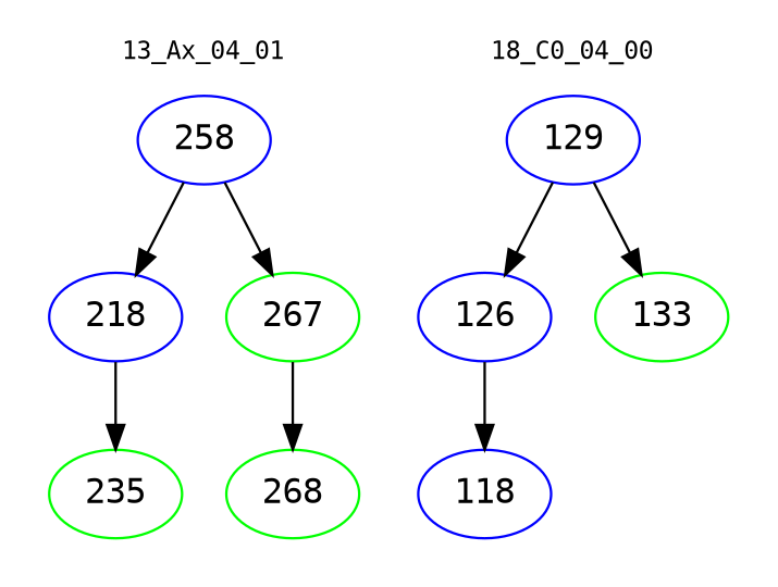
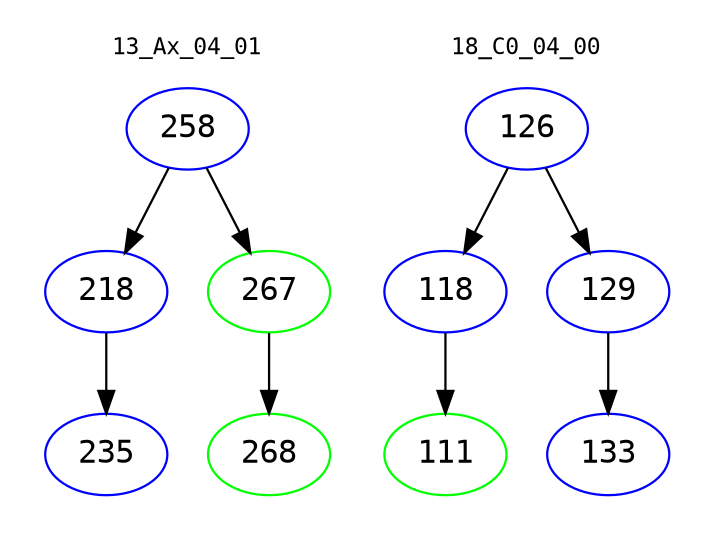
  digraph {
    fontname="DejaVu Sans Mono"
    node [color=blue fontname="DejaVu Sans Mono"]
    edge [color=black fontname="DejaVu Sans Mono"]
    n1 [label=258]
    n2 [label=218]
    n3 [color=green label=267]
-   n4 [color=green label=235]
+   n4 [label=235]
    n5 [color=green label=268]
    n6 [label=126]
    n7 [label=118]
    n8 [label=129]
-   n10 [color=green label=133]
+   n9 [color=green label=111]
+   n10 [label=133]
    subgraph cluster_1 {
      color=white
      fontsize=10
      label="13_Ax_04_01"
      n1
      n2
      n3
      n4
      n5
    }
    subgraph cluster_2 {
      color=white
      fontsize=10
      label="18_C0_04_00"
      n6
      n7
      n8
+     n9
      n10
    }
    n1 -> n2
    n1 -> n3
    n2 -> n4
    n3 -> n5
    n6 -> n7
-   n8 -> n6
+   n6 -> n8
+   n7 -> n9
    n8 -> n10
  }
